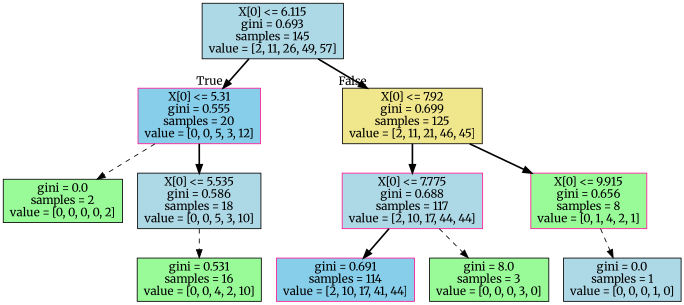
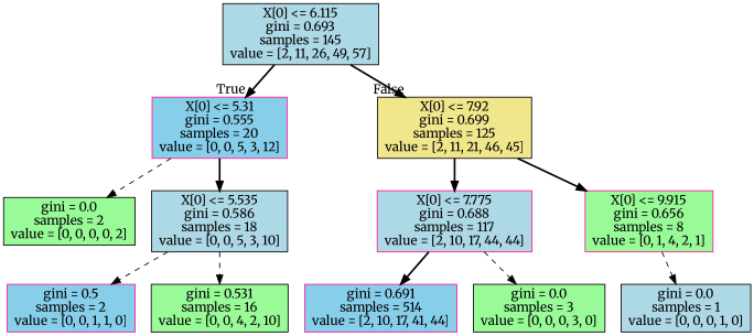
  digraph {
    fontname=Merriweather
    node [color=black fillcolor=lightblue fontname=Merriweather shape=box style=filled]
    edge [fontname=Merriweather style=bold]
    n1 [label="X[0] <= 6.115\ngini = 0.693\nsamples = 145\nvalue = [2, 11, 26, 49, 57]"]
    n2 [color=deeppink fillcolor=skyblue label="X[0] <= 5.31\ngini = 0.555\nsamples = 20\nvalue = [0, 0, 5, 3, 12]"]
    n3 [fillcolor=khaki label="X[0] <= 7.92\ngini = 0.699\nsamples = 125\nvalue = [2, 11, 21, 46, 45]"]
    n4 [fillcolor=palegreen label="gini = 0.0\nsamples = 2\nvalue = [0, 0, 0, 0, 2]"]
    n5 [label="X[0] <= 5.535\ngini = 0.586\nsamples = 18\nvalue = [0, 0, 5, 3, 10]"]
    n6 [color=deeppink label="X[0] <= 7.775\ngini = 0.688\nsamples = 117\nvalue = [2, 10, 17, 44, 44]"]
    n7 [color=deeppink fillcolor=palegreen label="X[0] <= 9.915\ngini = 0.656\nsamples = 8\nvalue = [0, 1, 4, 2, 1]"]
+   n8 [color=deeppink fillcolor=skyblue label="gini = 0.5\nsamples = 2\nvalue = [0, 0, 1, 1, 0]"]
    n9 [fillcolor=palegreen label="gini = 0.531\nsamples = 16\nvalue = [0, 0, 4, 2, 10]"]
-   n10 [color=deeppink fillcolor=skyblue label="gini = 0.691\nsamples = 114\nvalue = [2, 10, 17, 41, 44]"]
-   n11 [fillcolor=palegreen label="gini = 8.0\nsamples = 3\nvalue = [0, 0, 0, 3, 0]"]
+   n10 [color=deeppink fillcolor=skyblue label="gini = 0.691\nsamples = 514\nvalue = [2, 10, 17, 41, 44]"]
+   n11 [fillcolor=palegreen label="gini = 0.0\nsamples = 3\nvalue = [0, 0, 0, 3, 0]"]
    n12 [label="gini = 0.0\nsamples = 1\nvalue = [0, 0, 0, 1, 0]"]
    n1 -> n2 [headlabel=True labelangle=45 labeldistance=2.5]
    n1 -> n3 [headlabel=False labelangle=-45 labeldistance=2.5]
    n2 -> n4 [style=dashed]
    n2 -> n5
    n3 -> n6
    n3 -> n7
+   n5 -> n8 [style=dashed]
    n5 -> n9 [style=dashed]
    n6 -> n10
    n6 -> n11 [style=dashed]
    n7 -> n12 [style=dashed]
  }
